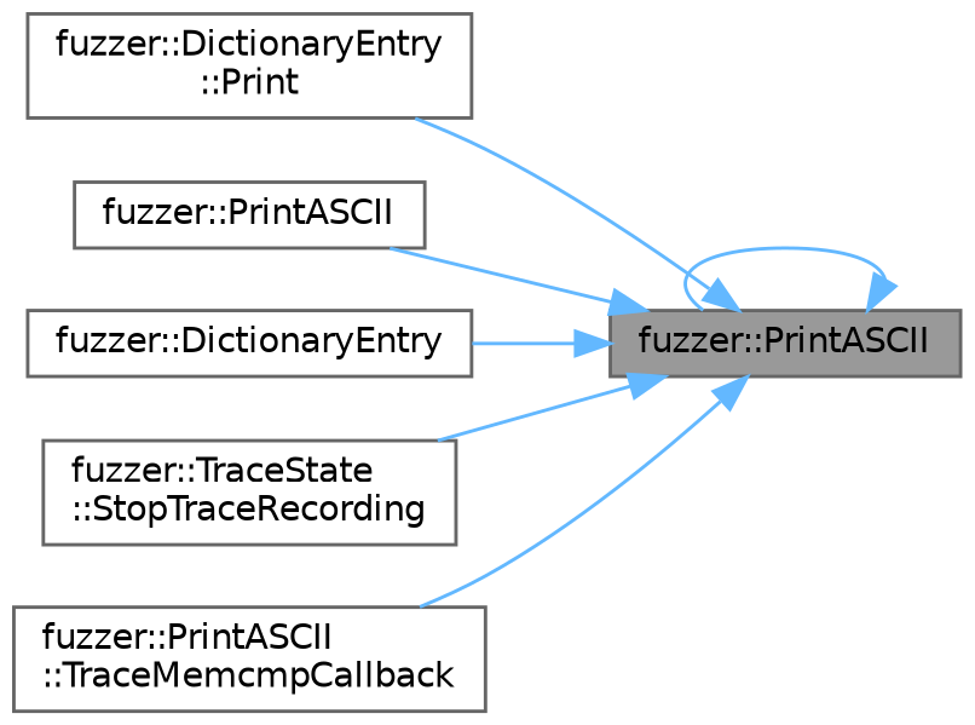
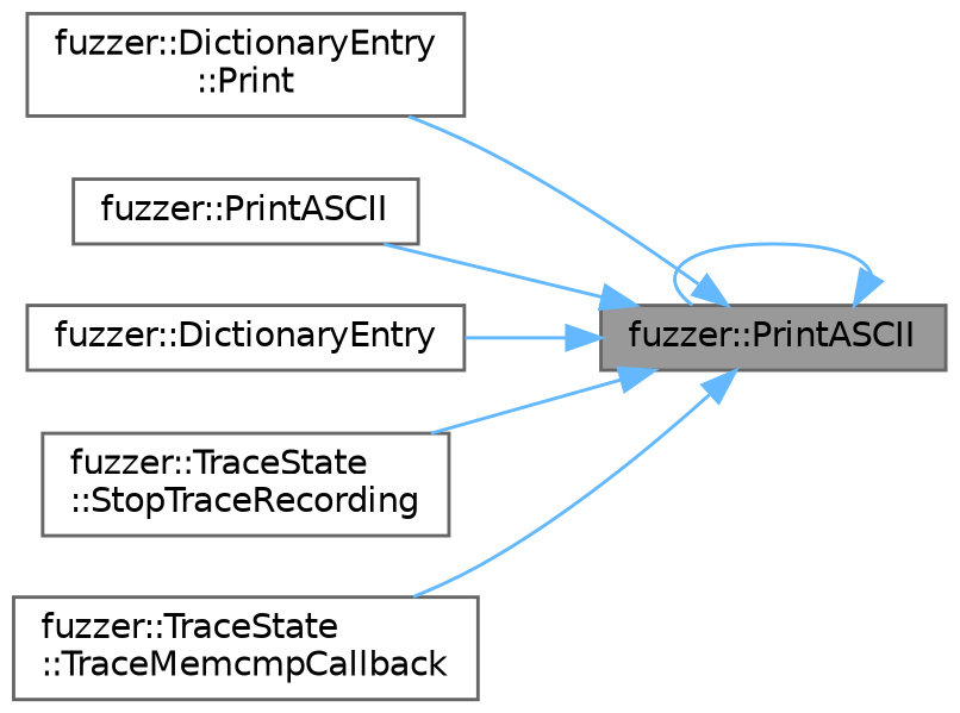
  digraph {
    rankdir=RL
    node [color=grey40 fillcolor=white fontname=Helvetica fontsize=10 shape=box style=filled]
    edge [color=steelblue1 dir=back fontname=Helvetica fontsize=10 labelfontname=Helvetica labelfontsize=10 style=solid]
    n1 [color=gray40 fillcolor=grey60 fontcolor=black height=0.2 label="fuzzer::PrintASCII" width=0.4]
    n2 [height=0.2 label="fuzzer::DictionaryEntry\l::Print" width=0.4]
    n3 [height=0.2 label="fuzzer::PrintASCII" width=0.4]
    n4 [height=0.2 label="fuzzer::DictionaryEntry" width=0.4]
    n5 [height=0.2 label="fuzzer::TraceState\l::StopTraceRecording" width=0.4]
-   n6 [height=0.2 label="fuzzer::PrintASCII\l::TraceMemcmpCallback" width=0.4]
+   n6 [height=0.2 label="fuzzer::TraceState\l::TraceMemcmpCallback" width=0.4]
    n1 -> n1
    n1 -> n2
    n1 -> n3
    n1 -> n4
    n1 -> n5
    n1 -> n6
  }
